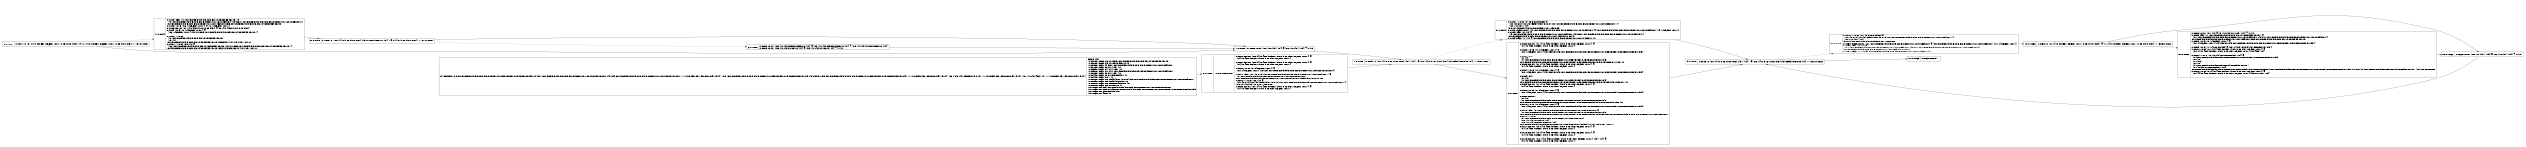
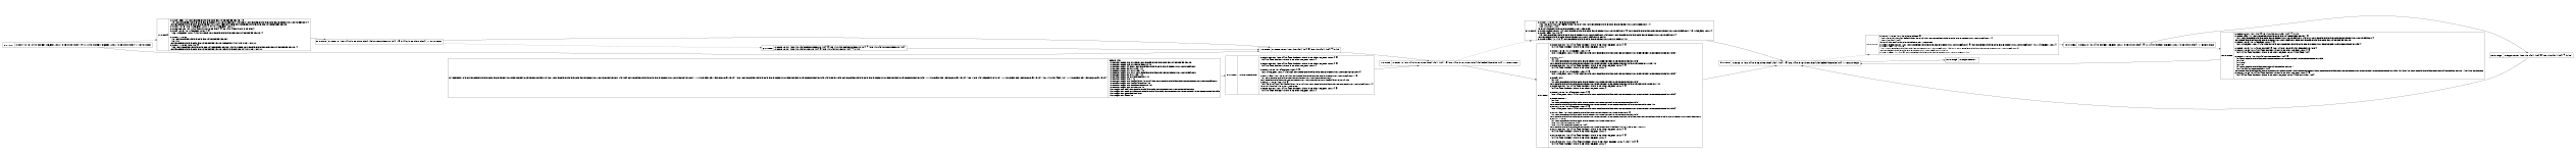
  digraph {
    fontname="DejaVu Sans"
    rankdir=LR
    node [fontname="DejaVu Sans" shape=record]
    edge [fontname="DejaVu Sans"]
    n1 [label="{0\:\ 0x0000|MTH_ENTER_BLOCK\l|0x0000: CONST  (r15 I:?[int, float, boolean, short, byte, char, OBJECT, ARRAY]) = \l  (0 ?[int, float, boolean, short, byte, char, OBJECT, ARRAY])\l \l0x0001: CONST  (r13 I:?[int, float, boolean, short, byte, char, OBJECT, ARRAY]) = \l  (0 ?[int, float, boolean, short, byte, char, OBJECT, ARRAY])\l \l0x0002: MOVE  (r0 I:?[OBJECT, ARRAY]) = \l  (r20 I:?[OBJECT, ARRAY] A[D('traf' com.google.android.exoplayer2.extractor.mp4.Atom$ContainerAtom)])\l \l0x0004: IGET  (r11 I:java.util.List\<com.google.android.exoplayer2.extractor.mp4.Atom$LeafAtom\>) = \l  (r0 I:com.google.android.exoplayer2.extractor.mp4.Atom$ContainerAtom)\l com.google.android.exoplayer2.extractor.mp4.Atom.ContainerAtom.leafChildren java.util.List \l0x0006: INVOKE  (r12 I:int) = \l  (r11 I:java.util.List A[D('leafChildren' java.util.List\<com.google.android.exoplayer2.extractor.mp4.Atom$LeafAtom\>)])\l java.util.List.size():int type: INTERFACE \l0x000a: CONST  (r10 I:?[int, float, boolean, short, byte, char, OBJECT, ARRAY]) = \l  (0 ?[int, float, boolean, short, byte, char, OBJECT, ARRAY])\l \l}"]
    n2 [label="{1\:\ 0x000b|0x000b: IF  (r10 I:?[int, byte, short, char] A[D('i' int)]) \>= (r12 I:?[int, byte, short, char] A[D('leafChildrenSize' int)])  \-\> B:8:0x0031 \l}"]
    n3 [label="{2\:\ 0x000d|0x000d: INVOKE  (r9 I:java.lang.Object) = \l  (r11 I:java.util.List A[D('leafChildren' java.util.List\<com.google.android.exoplayer2.extractor.mp4.Atom$LeafAtom\>)])\l  (r10 I:int A[D('i' int)])\l java.util.List.get(int):java.lang.Object type: INTERFACE \l0x0011: CHECK_CAST  (r9 I:com.google.android.exoplayer2.extractor.mp4.Atom$LeafAtom) = (com.google.android.exoplayer2.extractor.mp4.Atom$LeafAtom) (r9 I:?[OBJECT, ARRAY]) \l0x0013: IGET  (r2 I:int) = \l  (r9 I:com.google.android.exoplayer2.extractor.mp4.Atom$LeafAtom A[D('atom' com.google.android.exoplayer2.extractor.mp4.Atom$LeafAtom)])\l com.google.android.exoplayer2.extractor.mp4.Atom.LeafAtom.type int \l0x0015: SGET  (r4 I:int) =  com.google.android.exoplayer2.extractor.mp4.Atom.TYPE_trun int \l}"]
    n4 [label="{8\:\ 0x0031|0x0031: CONST  (r2 I:?[int, float, boolean, short, byte, char, OBJECT, ARRAY]) = \l  (0 ?[int, float, boolean, short, byte, char, OBJECT, ARRAY])\l \l0x0032: MOVE  (r0 I:?[OBJECT, ARRAY]) = \l  (r21 I:?[OBJECT, ARRAY] A[D('trackBundle' com.google.android.exoplayer2.extractor.mp4.FragmentedMp4Extractor$TrackBundle)])\l \l0x0034: IPUT  \l  (r2 I:int)\l  (r0 I:com.google.android.exoplayer2.extractor.mp4.FragmentedMp4Extractor$TrackBundle)\l com.google.android.exoplayer2.extractor.mp4.FragmentedMp4Extractor.TrackBundle.currentTrackRunIndex int \l0x0036: CONST  (r2 I:?[int, float, boolean, short, byte, char, OBJECT, ARRAY]) = \l  (0 ?[int, float, boolean, short, byte, char, OBJECT, ARRAY])\l \l0x0037: MOVE  (r0 I:?[OBJECT, ARRAY]) = \l  (r21 I:?[OBJECT, ARRAY] A[D('trackBundle' com.google.android.exoplayer2.extractor.mp4.FragmentedMp4Extractor$TrackBundle)])\l \l0x0039: IPUT  \l  (r2 I:int)\l  (r0 I:com.google.android.exoplayer2.extractor.mp4.FragmentedMp4Extractor$TrackBundle)\l com.google.android.exoplayer2.extractor.mp4.FragmentedMp4Extractor.TrackBundle.currentSampleInTrackRun int \l0x003b: CONST  (r2 I:?[int, float, boolean, short, byte, char, OBJECT, ARRAY]) = \l  (0 ?[int, float, boolean, short, byte, char, OBJECT, ARRAY])\l \l0x003c: MOVE  (r0 I:?[OBJECT, ARRAY]) = \l  (r21 I:?[OBJECT, ARRAY] A[D('trackBundle' com.google.android.exoplayer2.extractor.mp4.FragmentedMp4Extractor$TrackBundle)])\l \l0x003e: RETURN  \l  (r2 I:int)\l  (r0 I:com.google.android.exoplayer2.extractor.mp4.FragmentedMp4Extractor$TrackBundle)\l com.google.android.exoplayer2.extractor.mp4.FragmentedMp4Extractor.TrackBundle.currentSampleIndex int \l0x0040: MOVE  (r0 I:?[OBJECT, ARRAY]) = \l  (r21 I:?[OBJECT, ARRAY] A[D('trackBundle' com.google.android.exoplayer2.extractor.mp4.FragmentedMp4Extractor$TrackBundle)])\l \l0x0042: IGET  (r2 I:com.google.android.exoplayer2.extractor.mp4.TrackFragment) = \l  (r0 I:com.google.android.exoplayer2.extractor.mp4.FragmentedMp4Extractor$TrackBundle)\l com.google.android.exoplayer2.extractor.mp4.FragmentedMp4Extractor.TrackBundle.fragment com.google.android.exoplayer2.extractor.mp4.TrackFragment \l0x0044: INVOKE  \l  (r2 I:com.google.android.exoplayer2.extractor.mp4.TrackFragment)\l  (r15 I:int A[D('trunCount' int)])\l  (r13 I:int A[D('totalSampleCount' int)])\l com.google.android.exoplayer2.extractor.mp4.TrackFragment.initTables(int, int):void type: VIRTUAL \l0x0047: CONST  (r3 I:?[int, float, boolean, short, byte, char, OBJECT, ARRAY]) = \l  (0 ?[int, float, boolean, short, byte, char, OBJECT, ARRAY])\l \l0x0048: CONST  (r8 I:?[int, float, boolean, short, byte, char, OBJECT, ARRAY]) = \l  (0 ?[int, float, boolean, short, byte, char, OBJECT, ARRAY])\l \l0x0049: CONST  (r10 I:?[int, float, boolean, short, byte, char, OBJECT, ARRAY] A[D('i' int)]) = \l  (0 ?[int, float, boolean, short, byte, char, OBJECT, ARRAY])\l \l}"]
    n5 [label="{9\:\ 0x004a|0x004a: IF  (r10 I:?[int, byte, short, char] A[D('i' int)]) \>= (r12 I:?[int, byte, short, char] A[D('leafChildrenSize' int)])  \-\> B:14:0x006b \l}"]
    n6 [label="{3\:\ 0x0017|0x0017: IF  (r2 I:?[int, boolean, OBJECT, ARRAY, byte, short, char]) != (r4 I:?[int, boolean, OBJECT, ARRAY, byte, short, char])  \-\> B:7:0x002e \l}"]
    n7 [label="{4\:\ 0x0019|0x0019: IGET  (r0 I:com.google.android.exoplayer2.util.ParsableByteArray) = \l  (r9 I:com.google.android.exoplayer2.extractor.mp4.Atom$LeafAtom A[D('atom' com.google.android.exoplayer2.extractor.mp4.Atom$LeafAtom)])\l com.google.android.exoplayer2.extractor.mp4.Atom.LeafAtom.data com.google.android.exoplayer2.util.ParsableByteArray \l0x001b: MOVE  (r16 I:?[OBJECT, ARRAY]) = (r0 I:?[OBJECT, ARRAY]) \l0x001d: CONST  (r2 I:?[int, float, short, byte, char]) = (12 ?[int, float, short, byte, char]) \l0x001f: MOVE  (r0 I:?[OBJECT, ARRAY]) = \l  (r16 I:?[OBJECT, ARRAY] A[D('trunData' com.google.android.exoplayer2.util.ParsableByteArray)])\l \l0x0021: INVOKE  \l  (r0 I:com.google.android.exoplayer2.util.ParsableByteArray)\l  (r2 I:int)\l com.google.android.exoplayer2.util.ParsableByteArray.setPosition(int):void type: VIRTUAL \l0x0024: INVOKE  (r18 I:int) = \l  (r16 I:com.google.android.exoplayer2.util.ParsableByteArray A[D('trunData' com.google.android.exoplayer2.util.ParsableByteArray)])\l com.google.android.exoplayer2.util.ParsableByteArray.readUnsignedIntToInt():int type: VIRTUAL \l}"]
    n8 [label="{7\:\ 0x002e|0x002e: ARITH  (r10 I:int A[D('i' int)]) = (r10 I:int A[D('i' int)]) + (1 int) \l}"]
    n9 [label="{5\:\ 0x0028|0x0028: IF  (r18 I:?[int, byte, short, char] A[D('trunSampleCount' int)]) \<= (0 ?[int, byte, short, char])  \-\> B:7:0x002e \l}"]
    n10 [label="{6\:\ 0x002a|0x002a: ARITH  (r13 I:int A[D('totalSampleCount' int)]) = (r13 I:int A[D('totalSampleCount' int)]) + (r18 I:int A[D('trunSampleCount' int)]) \l0x002c: ARITH  (r15 I:int A[D('trunCount' int)]) = (r15 I:int A[D('trunCount' int)]) + (1 int) \l}"]
    n11 [label="{10\:\ 0x004c|0x004c: INVOKE  (r14 I:java.lang.Object) = \l  (r11 I:java.util.List A[D('leafChildren' java.util.List\<com.google.android.exoplayer2.extractor.mp4.Atom$LeafAtom\>)])\l  (r10 I:int A[D('i' int)])\l java.util.List.get(int):java.lang.Object type: INTERFACE \l0x0050: CHECK_CAST  (r14 I:com.google.android.exoplayer2.extractor.mp4.Atom$LeafAtom) = (com.google.android.exoplayer2.extractor.mp4.Atom$LeafAtom) (r14 I:?[OBJECT, ARRAY]) \l0x0052: IGET  (r2 I:int) = \l  (r14 I:com.google.android.exoplayer2.extractor.mp4.Atom$LeafAtom A[D('trun' com.google.android.exoplayer2.extractor.mp4.Atom$LeafAtom)])\l com.google.android.exoplayer2.extractor.mp4.Atom.LeafAtom.type int \l0x0054: SGET  (r4 I:int) =  com.google.android.exoplayer2.extractor.mp4.Atom.TYPE_trun int \l}"]
    n12 [label="{14\:\ 0x006b|0x006b: RETURN   \l}"]
    n13 [label="{11\:\ 0x0056|0x0056: IF  (r2 I:?[int, boolean, OBJECT, ARRAY, byte, short, char]) != (r4 I:?[int, boolean, OBJECT, ARRAY, byte, short, char])  \-\> B:13:0x0068 \l}"]
    n14 [label="{12\:\ 0x0058|0x0058: ARITH  (r17 I:int) = (r3 I:int A[D('trunIndex' int)]) + (1 int) \l0x005a: IGET  (r7 I:com.google.android.exoplayer2.util.ParsableByteArray) = \l  (r14 I:com.google.android.exoplayer2.extractor.mp4.Atom$LeafAtom A[D('trun' com.google.android.exoplayer2.extractor.mp4.Atom$LeafAtom)])\l com.google.android.exoplayer2.extractor.mp4.Atom.LeafAtom.data com.google.android.exoplayer2.util.ParsableByteArray \l0x005c: MOVE  (r2 I:?[OBJECT, ARRAY]) = \l  (r21 I:?[OBJECT, ARRAY] A[D('trackBundle' com.google.android.exoplayer2.extractor.mp4.FragmentedMp4Extractor$TrackBundle)])\l \l0x005e: MOVE  (r4 I:?[long, double]) = (r22 I:?[long, double] A[D('decodeTime' long)]) \l0x0060: MOVE  (r6 I:?[int, float, boolean, short, byte, char, OBJECT, ARRAY]) = \l  (r24 I:?[int, float, boolean, short, byte, char, OBJECT, ARRAY] A[D('flags' int)])\l \l0x0062: INVOKE  (r8 I:int A[D('trunStartPosition' int)]) = \l  (r2 I:com.google.android.exoplayer2.extractor.mp4.FragmentedMp4Extractor$TrackBundle)\l  (r3 I:int)\l  (r4 I:long)\l  (r6 I:int)\l  (r7 I:com.google.android.exoplayer2.util.ParsableByteArray)\l  (r8 I:int A[D('trunStartPosition' int)])\l com.google.android.exoplayer2.extractor.mp4.FragmentedMp4Extractor.parseTrun(com.google.android.exoplayer2.extractor.mp4.FragmentedMp4Extractor$TrackBundle, int, long, int, com.google.android.exoplayer2.util.ParsableByteArray, int):int type: STATIC \l0x0066: MOVE  (r3 I:?[int, float, boolean, short, byte, char, OBJECT, ARRAY]) = \l  (r17 I:?[int, float, boolean, short, byte, char, OBJECT, ARRAY] A[D('trunIndex' int)])\l \l}"]
    n15 [label="{13\:\ 0x0068|0x0068: ARITH  (r10 I:int A[D('i' int)]) = (r10 I:int A[D('i' int)]) + (1 int) \l}"]
    n16 [label="{private static void com.google.android.exoplayer2.extractor.mp4.FragmentedMp4Extractor.parseTruns((r20 I:com.google.android.exoplayer2.extractor.mp4.Atom$ContainerAtom A[D('traf' com.google.android.exoplayer2.extractor.mp4.Atom$ContainerAtom), IMMUTABLE_TYPE, METHOD_ARGUMENT]), (r21 I:com.google.android.exoplayer2.extractor.mp4.FragmentedMp4Extractor$TrackBundle A[D('trackBundle' com.google.android.exoplayer2.extractor.mp4.FragmentedMp4Extractor$TrackBundle), IMMUTABLE_TYPE, METHOD_ARGUMENT]), (r22 I:long A[D('decodeTime' long), IMMUTABLE_TYPE, METHOD_ARGUMENT]), (r24 I:int A[D('flags' int), IMMUTABLE_TYPE, METHOD_ARGUMENT]))  | Debug Info:\l  0x001d\-0x002e: r16 'trunData' com.google.android.exoplayer2.util.ParsableByteArray\l  0x0028\-0x002e: r18 'trunSampleCount' int\l  0x0013\-0x0031: r9 'atom' com.google.android.exoplayer2.extractor.mp4.Atom$LeafAtom\l  0x0048\-0x005a: r3 'trunIndex' int\l  0x005a\-0x0068: r17 'trunIndex' int\l  0x0052\-0x006b: r14 'trun' com.google.android.exoplayer2.extractor.mp4.Atom$LeafAtom\l  0x0068\-0x006b: r3 'trunIndex' int\l  0x0049\-0x006b: r8 'trunStartPosition' int\l  0x000b\-0x006b: r10 'i' int\l  0x0006\-0x006b: r11 'leafChildren' java.util.List\<com.google.android.exoplayer2.extractor.mp4.Atom$LeafAtom\>\l  0x000a\-0x006b: r12 'leafChildrenSize' int\l  0x0002\-0x006b: r13 'totalSampleCount' int\l  0x0001\-0x006b: r15 'trunCount' int\l  ?\-0x006b: r20 'traf' com.google.android.exoplayer2.extractor.mp4.Atom$ContainerAtom\l  ?\-0x006b: r21 'trackBundle' com.google.android.exoplayer2.extractor.mp4.FragmentedMp4Extractor$TrackBundle\l  ?\-0x006b: r22 'decodeTime' long\l  ?\-0x006b: r24 'flags' int\l}"]
    n1 -> n2
    n2 -> n3 [style=dashed]
    n2 -> n4
    n3 -> n5
    n4 -> n5
    n5 -> n11 [style=dashed]
    n5 -> n12
    n6 -> n7 [style=dashed]
    n6 -> n8
    n7 -> n9
    n8 -> n2
    n9 -> n8
    n9 -> n10 [style=dashed]
    n10 -> n8
    n11 -> n13
    n13 -> n14 [style=dashed]
    n13 -> n15
-   n14 -> n15
+   n14 -> n5
    n15 -> n5
    n16 -> n1
  }
